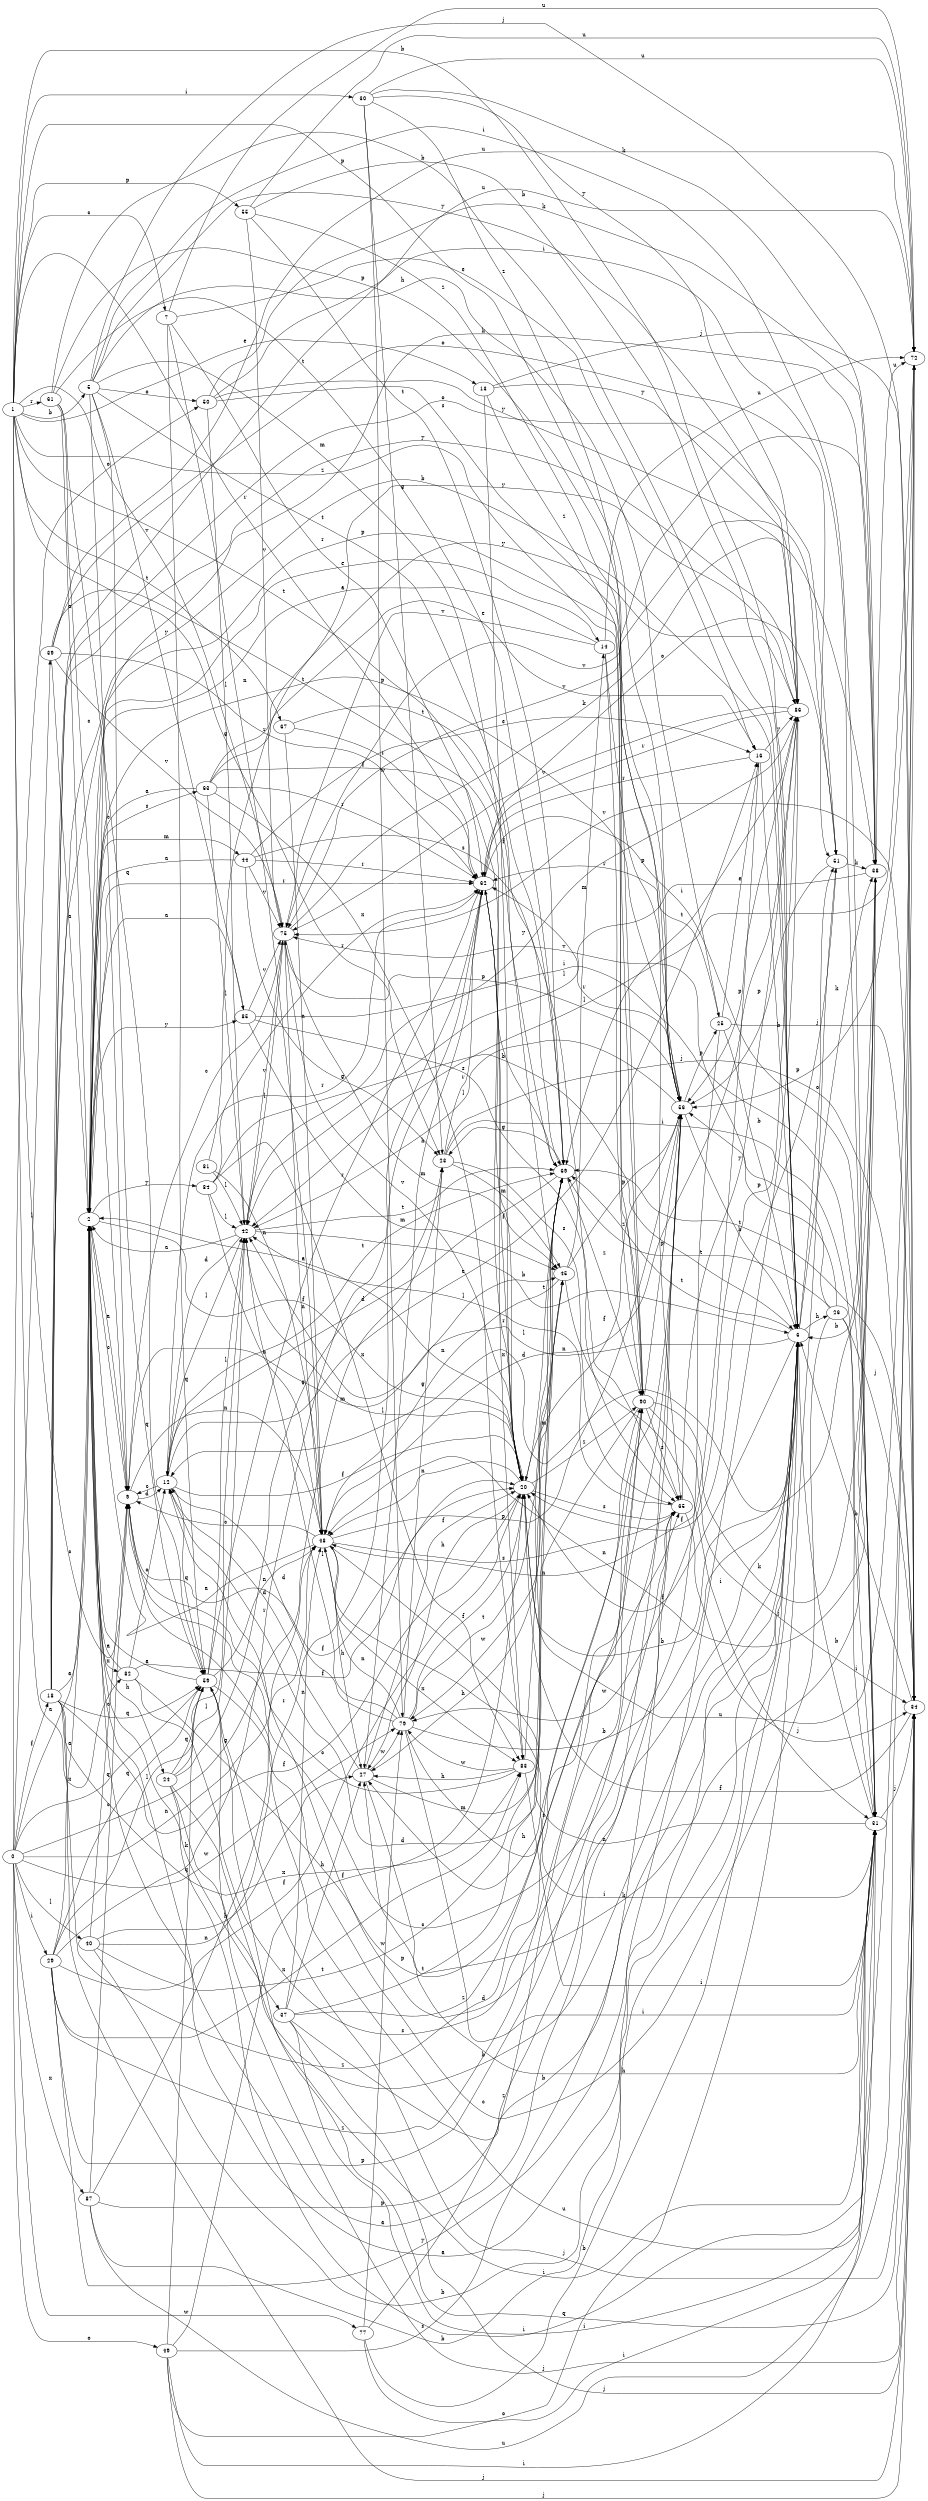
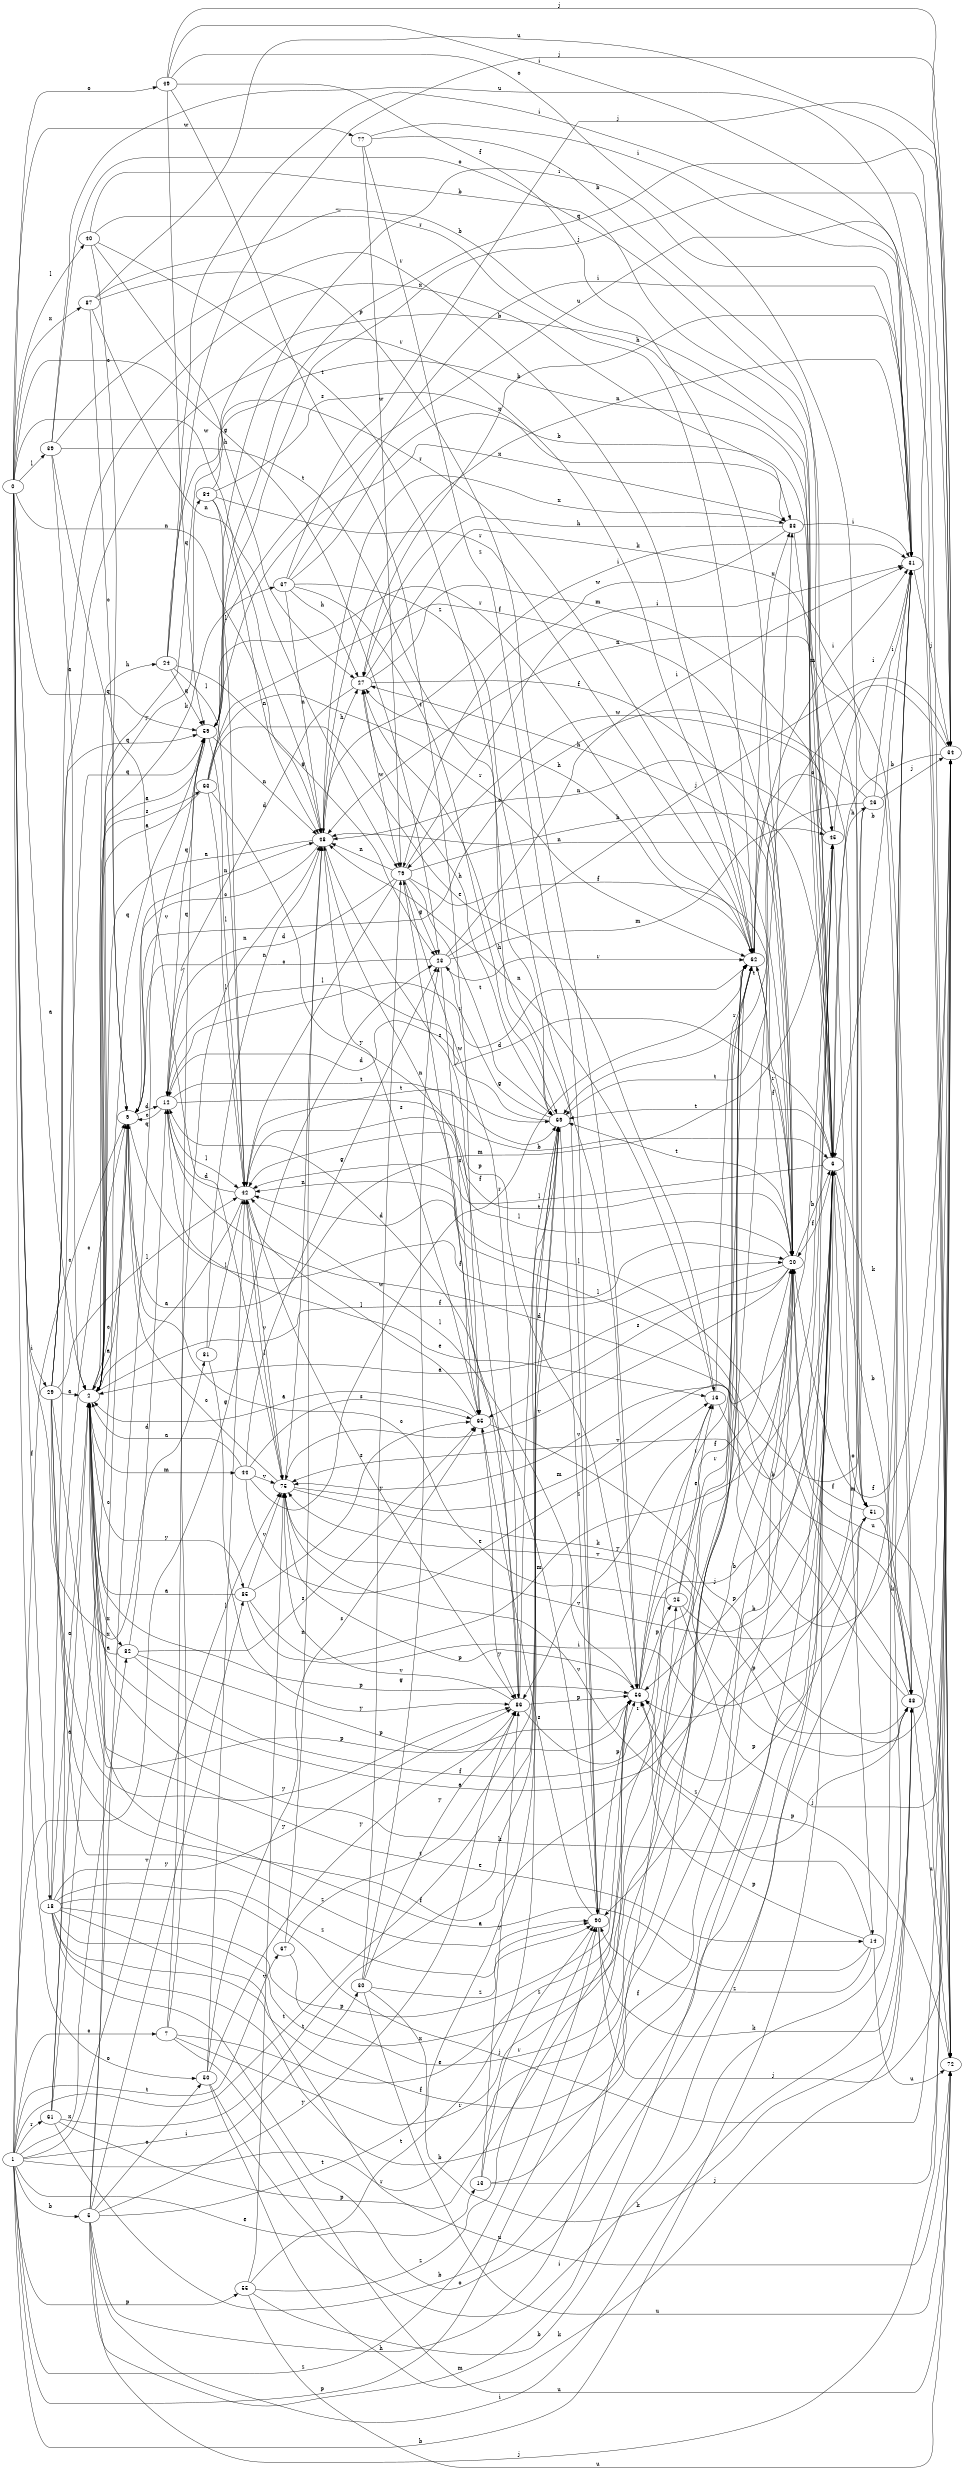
  strict digraph {
    rankdir=LR
    0
    2
    n3 [label=18]
    23
    29
    39
    40
    48
    49
    50
    59
    77
    79
    n14 [label=87]
    81
    9
    56
    62
    82
    14
    20
    24
    37
    38
    44
    63
    84
    85
    6
    90
    34
    86
    51
    72
    83
    31
    45
    65
    42
    69
    75
    27
    12
    1
    5
    7
    13
    30
    55
    61
    67
    25
    26
    16
    0 -> 2 [label=a]
    0 -> n3 [label=f]
    0 -> 23 [label=g]
    0 -> 29 [label=i]
    0 -> 39 [label=l]
    0 -> 40 [label=l]
    0 -> 48 [label=n]
    0 -> 49 [label=o]
    0 -> 50 [label=o]
    0 -> 59 [label=q]
    0 -> 77 [label=w]
    0 -> 79 [label=w]
    0 -> n14 [label=x]
+   0 -> 81 [label=x]
    2 -> 9 [label=c]
    2 -> 56 [label=p]
    2 -> 62 [label=r]
    2 -> 82 [label=x]
    2 -> 14 [label=e]
    2 -> 20 [label=f]
    2 -> 24 [label=h]
    2 -> 37 [label=k]
    2 -> 38 [label=k]
    2 -> 44 [label=m]
    2 -> 63 [label=s]
    2 -> 84 [label=y]
    2 -> 85 [label=y]
    n3 -> 2 [label=a]
    n3 -> 59 [label=q]
    n3 -> 56 [label=p]
    n3 -> 20 [label=f]
    n3 -> 6 [label=b]
    n3 -> 90 [label=z]
    n3 -> 34 [label=j]
    n3 -> 86 [label=y]
    n3 -> 51 [label=o]
    n3 -> 72 [label=u]
    n3 -> 83 [label=x]
    23 -> 62 [label=r]
    23 -> 34 [label=j]
    23 -> 31 [label=i]
    23 -> 45 [label=m]
    23 -> 65 [label=s]
    29 -> 2 [label=a]
    29 -> 59 [label=q]
    29 -> 56 [label=p]
    29 -> 62 [label=r]
    29 -> 20 [label=f]
    29 -> 90 [label=z]
    29 -> 86 [label=y]
    29 -> 83 [label=x]
    29 -> 42 [label=l]
    39 -> 2 [label=a]
    39 -> 62 [label=r]
    39 -> 51 [label=o]
    39 -> 72 [label=u]
    39 -> 69 [label=t]
    39 -> 75 [label=v]
    40 -> 9 [label=c]
    40 -> 62 [label=r]
    40 -> 6 [label=b]
    40 -> 69 [label=t]
    40 -> 27 [label=h]
    48 -> 2 [label=a]
    48 -> 9 [label=c]
    48 -> 56 [label=p]
    48 -> 83 [label=x]
    48 -> 31 [label=i]
    48 -> 65 [label=s]
    48 -> 27 [label=h]
    49 -> 59 [label=q]
    49 -> 20 [label=f]
    49 -> 34 [label=j]
    49 -> 51 [label=o]
    49 -> 31 [label=i]
    49 -> 65 [label=s]
    50 -> 38 [label=k]
    50 -> 86 [label=y]
    50 -> 31 [label=i]
    50 -> 65 [label=s]
    50 -> 42 [label=l]
    59 -> 2 [label=a]
    59 -> 48 [label=n]
    59 -> 62 [label=r]
    59 -> 34 [label=j]
    59 -> 72 [label=u]
    59 -> 31 [label=i]
    59 -> 42 [label=l]
    77 -> 79 [label=w]
    77 -> 6 [label=b]
    77 -> 90 [label=z]
    77 -> 31 [label=i]
    79 -> 23 [label=g]
    79 -> 48 [label=n]
    79 -> 20 [label=f]
    79 -> 6 [label=b]
    79 -> 31 [label=i]
    79 -> 65 [label=s]
    79 -> 42 [label=l]
    79 -> 69 [label=t]
    79 -> 12 [label=d]
    n14 -> 48 [label=n]
    n14 -> 9 [label=c]
    n14 -> 56 [label=p]
    n14 -> 6 [label=b]
    n14 -> 72 [label=u]
    81 -> 48 [label=n]
    81 -> 86 [label=y]
    81 -> 42 [label=l]
    9 -> 2 [label=a]
    9 -> 48 [label=n]
    9 -> 20 [label=f]
    9 -> 45 [label=m]
    9 -> 12 [label=d]
    56 -> 62 [label=r]
    56 -> 20 [label=f]
    56 -> 6 [label=b]
    56 -> 42 [label=l]
    56 -> 27 [label=h]
    56 -> 25 [label=p]
    62 -> 20 [label=f]
    62 -> 51 [label=o]
    62 -> 83 [label=x]
    62 -> 31 [label=i]
    62 -> 27 [label=h]
    82 -> 2 [label=a]
    82 -> 56 [label=p]
    82 -> 20 [label=f]
    82 -> 65 [label=s]
-   82 -> 12 [label=o]
+   82 -> 12 [label=d]
    14 -> 2 [label=a]
    14 -> 56 [label=p]
    14 -> 90 [label=z]
    14 -> 72 [label=u]
    14 -> 75 [label=v]
    20 -> 2 [label=a]
    20 -> 48 [label=n]
    20 -> 62 [label=r]
    20 -> 6 [label=b]
    20 -> 90 [label=z]
    20 -> 72 [label=u]
    20 -> 65 [label=s]
    20 -> 42 [label=l]
    20 -> 69 [label=t]
    20 -> 75 [label=v]
    20 -> 27 [label=h]
    24 -> 23 [label=g]
    24 -> 59 [label=q]
    24 -> 6 [label=b]
    24 -> 34 [label=j]
    24 -> 31 [label=i]
    24 -> 42 [label=l]
    37 -> 48 [label=n]
    37 -> 6 [label=b]
    37 -> 90 [label=z]
    37 -> 34 [label=j]
    37 -> 31 [label=i]
    37 -> 69 [label=t]
    37 -> 27 [label=h]
    38 -> 48 [label=n]
    38 -> 6 [label=b]
    38 -> 72 [label=u]
    38 -> 42 [label=l]
    38 -> 75 [label=v]
    38 -> 12 [label=d]
    44 -> 2 [label=a]
    44 -> 23 [label=g]
    44 -> 62 [label=r]
    44 -> 65 [label=s]
    44 -> 75 [label=v]
    44 -> 16 [label=e]
    63 -> 2 [label=a]
    63 -> 62 [label=r]
    63 -> 20 [label=f]
    63 -> 86 [label=y]
    63 -> 83 [label=x]
    63 -> 42 [label=l]
    63 -> 16 [label=e]
    84 -> 48 [label=n]
    84 -> 62 [label=r]
    84 -> 6 [label=b]
    84 -> 83 [label=x]
    84 -> 42 [label=l]
    85 -> 2 [label=a]
    85 -> 31 [label=i]
    85 -> 45 [label=m]
    85 -> 65 [label=s]
    85 -> 75 [label=v]
    6 -> 2 [label=a]
    6 -> 20 [label=f]
    6 -> 38 [label=k]
    6 -> 51 [label=o]
    6 -> 42 [label=l]
    6 -> 69 [label=t]
    6 -> 12 [label=d]
    6 -> 26 [label=h]
    90 -> 56 [label=p]
    90 -> 38 [label=k]
    90 -> 34 [label=j]
    90 -> 65 [label=s]
    90 -> 12 [label=d]
    34 -> 59 [label=q]
    34 -> 20 [label=f]
    34 -> 6 [label=b]
    34 -> 69 [label=t]
    34 -> 75 [label=v]
    86 -> 48 [label=n]
    86 -> 79 [label=w]
    86 -> 56 [label=p]
    86 -> 62 [label=r]
    86 -> 69 [label=t]
    86 -> 75 [label=v]
    51 -> 56 [label=p]
    51 -> 20 [label=f]
    51 -> 38 [label=k]
    51 -> 75 [label=v]
    72 -> 56 [label=p]
    72 -> 42 [label=l]
    83 -> 79 [label=w]
-   83 -> 9 [label=c]
+   23 -> 9 [label=c]
    83 -> 31 [label=i]
    83 -> 45 [label=m]
    83 -> 27 [label=h]
    31 -> 48 [label=n]
    31 -> 6 [label=b]
    31 -> 34 [label=j]
    31 -> 27 [label=h]
    45 -> 48 [label=n]
    45 -> 79 [label=w]
    45 -> 56 [label=p]
    45 -> 14 [label=m]
    45 -> 31 [label=i]
    65 -> 2 [label=a]
    65 -> 34 [label=j]
    65 -> 86 [label=y]
    65 -> 42 [label=l]
    42 -> 2 [label=a]
    42 -> 6 [label=b]
    42 -> 86 [label=y]
    42 -> 69 [label=t]
    42 -> 75 [label=v]
    42 -> 12 [label=d]
    69 -> 23 [label=g]
    69 -> 90 [label=z]
    69 -> 27 [label=h]
    69 -> 12 [label=d]
    75 -> 48 [label=n]
    75 -> 9 [label=c]
    75 -> 56 [label=p]
    75 -> 38 [label=k]
    75 -> 45 [label=m]
    75 -> 42 [label=l]
    27 -> 79 [label=w]
    27 -> 20 [label=f]
    27 -> 38 [label=k]
    27 -> 45 [label=m]
    27 -> 12 [label=d]
    12 -> 59 [label=q]
    12 -> 9 [label=c]
    12 -> 62 [label=r]
    12 -> 20 [label=f]
    12 -> 42 [label=l]
    12 -> 69 [label=t]
    12 -> 16 [label=e]
    1 -> 23 [label=g]
    1 -> 9 [label=c]
    1 -> 56 [label=p]
    1 -> 62 [label=r]
    1 -> 82 [label=x]
    1 -> 6 [label=b]
    1 -> 90 [label=z]
    1 -> 69 [label=t]
    1 -> 75 [label=v]
    1 -> 5 [label=b]
    1 -> 7 [label=c]
    1 -> 13 [label=e]
    1 -> 30 [label=i]
    1 -> 55 [label=p]
    1 -> 61 [label=r]
    1 -> 67 [label=t]
    5 -> 50 [label=o]
    5 -> 59 [label=q]
    5 -> 9 [label=c]
    5 -> 85 [label=y]
    5 -> 34 [label=j]
    5 -> 86 [label=y]
    5 -> 31 [label=i]
    5 -> 45 [label=m]
    5 -> 69 [label=t]
    5 -> 25 [label=h]
    7 -> 48 [label=n]
    7 -> 59 [label=q]
    7 -> 62 [label=r]
    7 -> 72 [label=u]
    7 -> 16 [label=e]
    13 -> 20 [label=f]
    13 -> 90 [label=z]
    13 -> 34 [label=j]
    13 -> 86 [label=y]
    30 -> 23 [label=g]
    30 -> 79 [label=w]
    30 -> 38 [label=k]
    30 -> 90 [label=z]
    30 -> 86 [label=y]
    30 -> 72 [label=u]
    55 -> 6 [label=b]
    55 -> 90 [label=z]
    55 -> 72 [label=u]
    55 -> 69 [label=t]
    55 -> 75 [label=v]
    61 -> 2 [label=a]
    61 -> 59 [label=q]
    61 -> 9 [label=c]
    61 -> 56 [label=p]
    61 -> 6 [label=b]
    61 -> 69 [label=t]
    67 -> 48 [label=n]
    67 -> 62 [label=r]
    67 -> 69 [label=t]
    25 -> 9 [label=c]
    25 -> 62 [label=r]
    25 -> 6 [label=b]
    25 -> 34 [label=j]
    25 -> 16 [label=e]
    26 -> 9 [label=c]
    26 -> 56 [label=p]
    26 -> 34 [label=j]
    26 -> 31 [label=i]
    26 -> 69 [label=t]
    26 -> 75 [label=v]
    16 -> 48 [label=n]
    16 -> 62 [label=r]
    16 -> 6 [label=b]
    16 -> 86 [label=y]
  }
